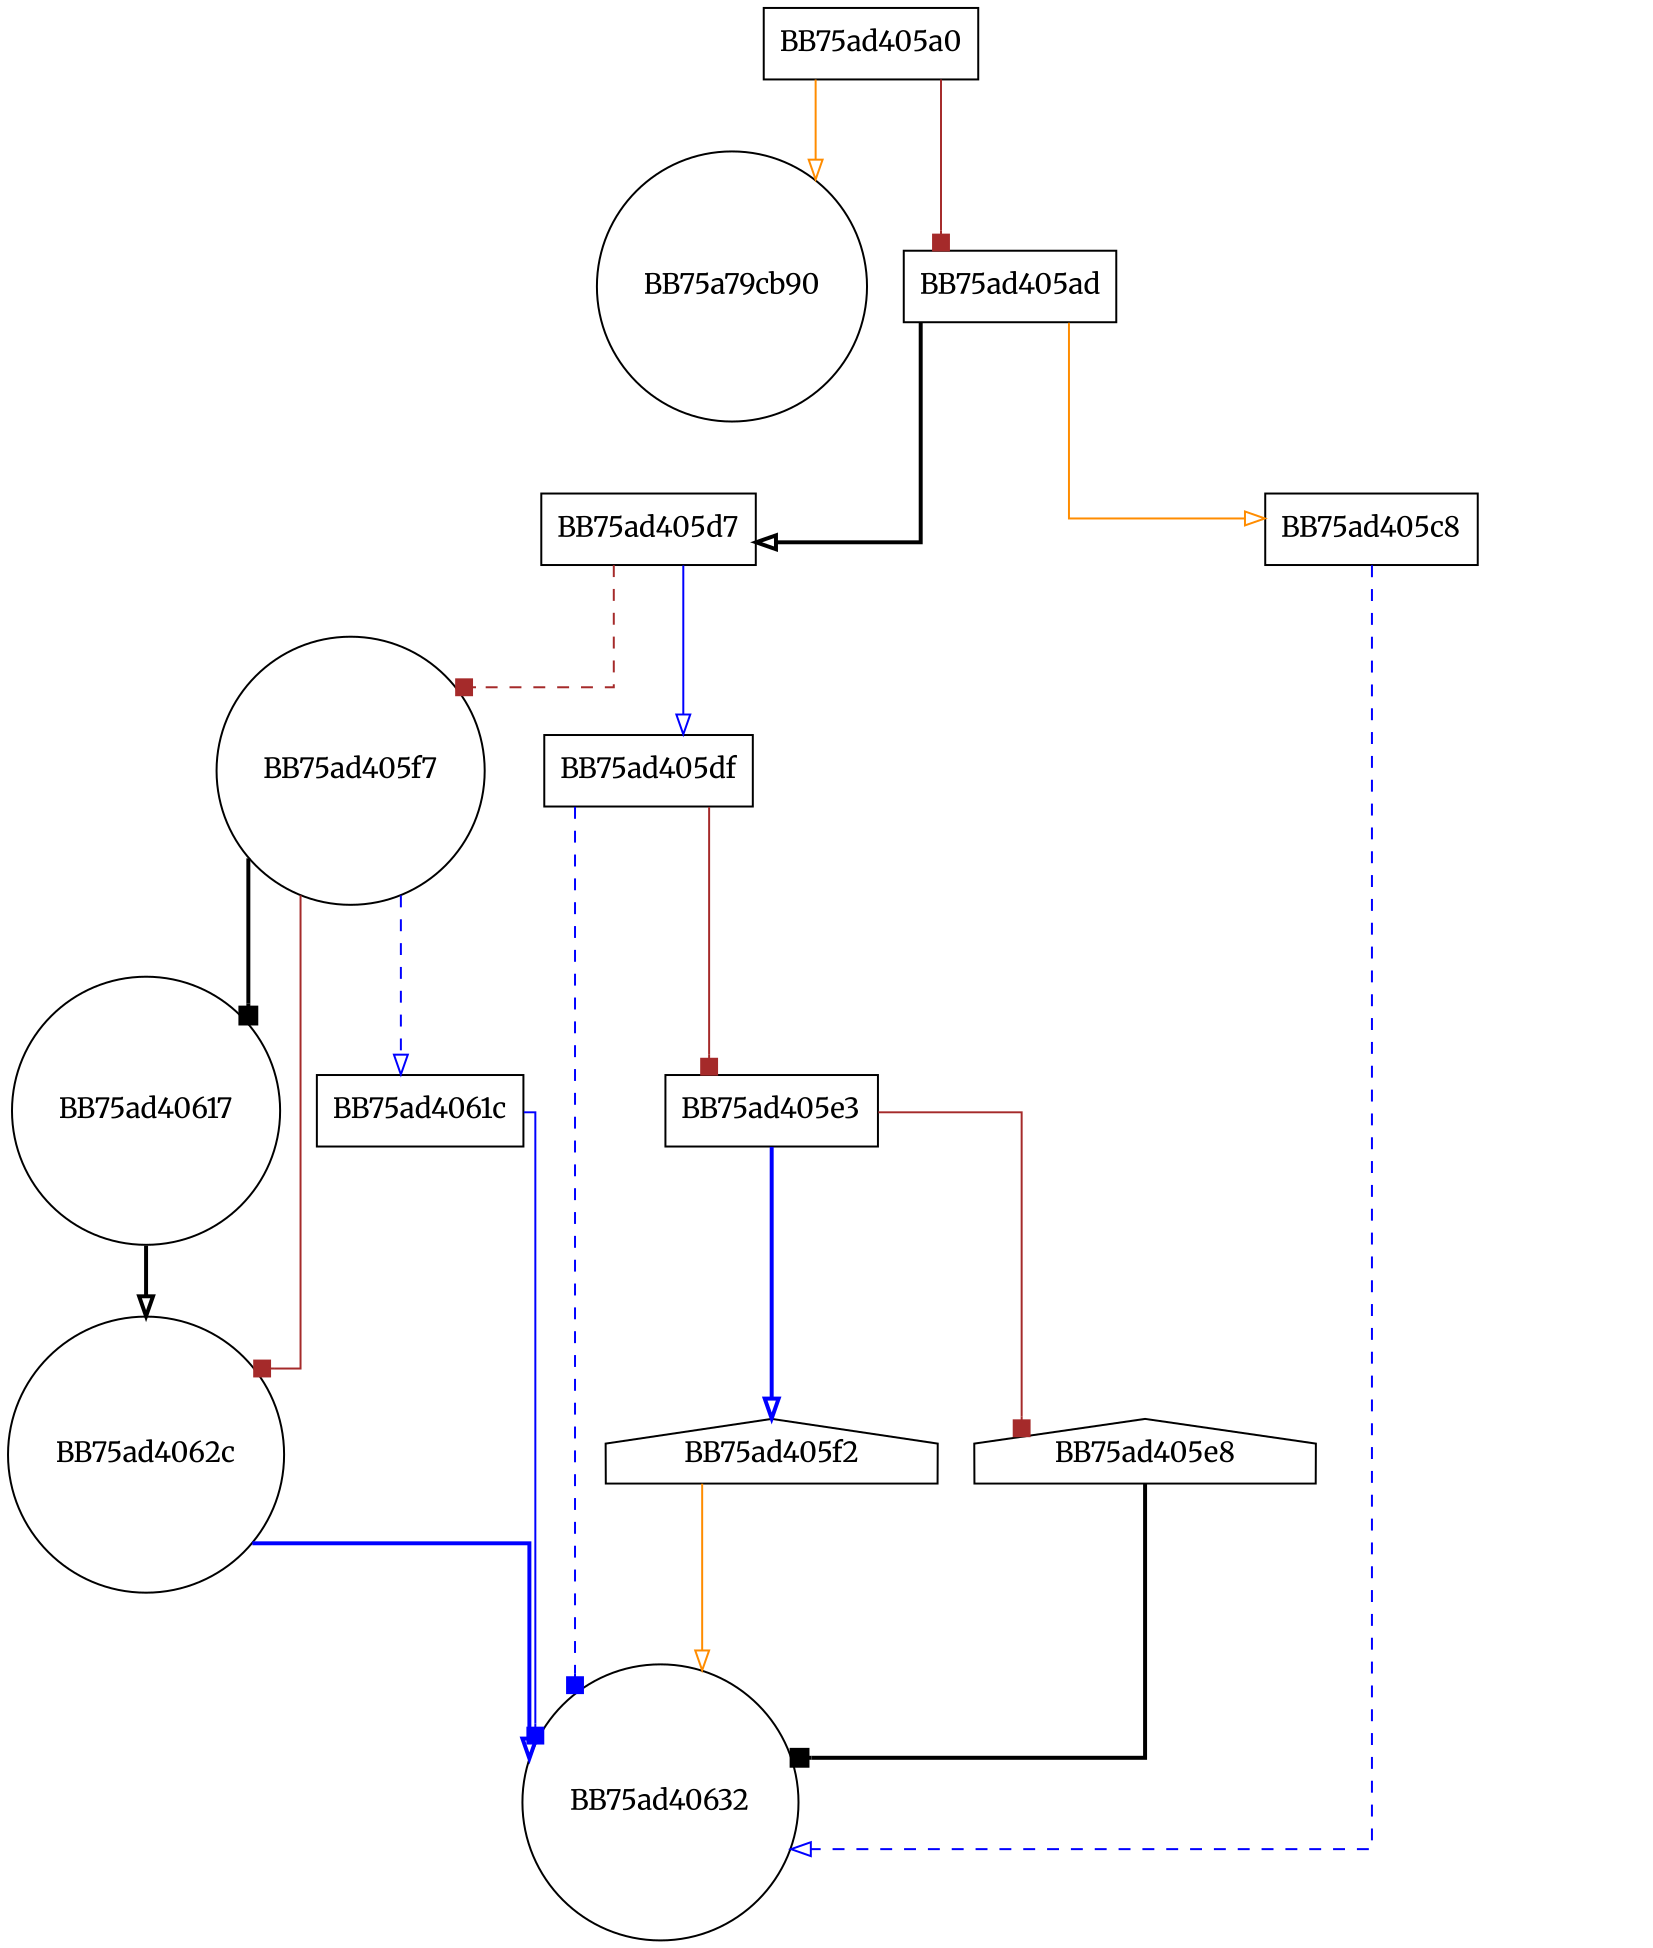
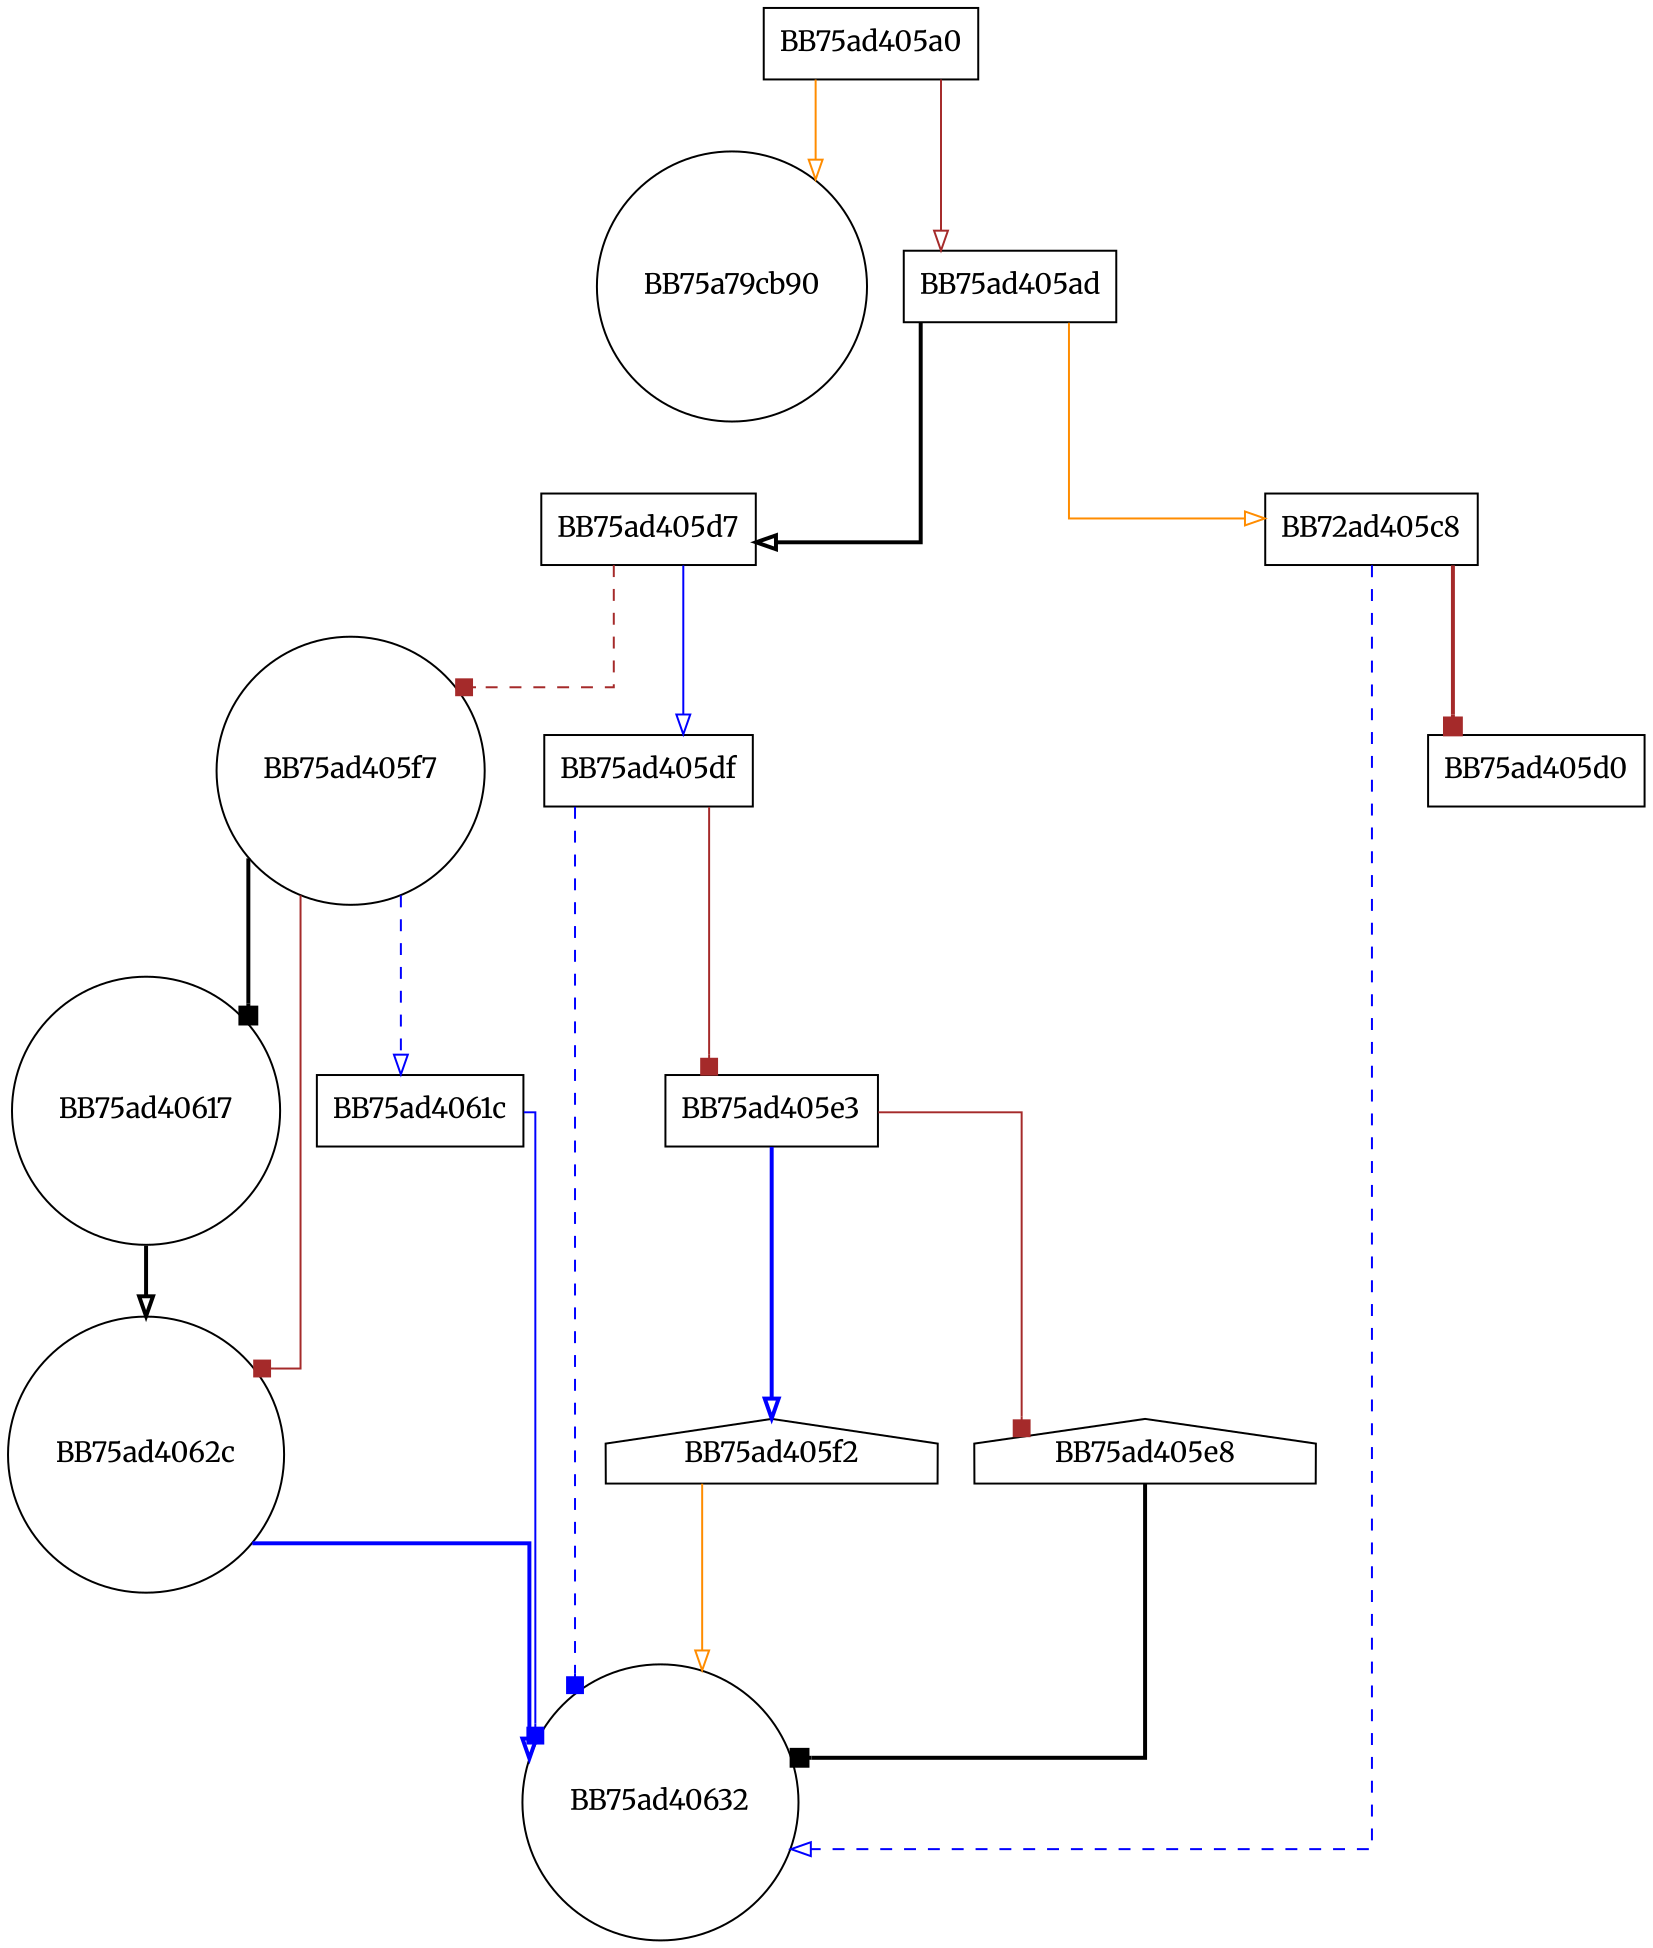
  digraph {
    fontname=Merriweather
    splines=ortho
    node [fontname=Merriweather shape=box]
    edge [arrowhead=onormal color=blue fontname=Merriweather style=solid]
    BB75a79cb90 [shape=circle]
    BB75ad405a0
    BB75ad405ad
    BB75ad405d7
-   BB75ad405c8
+   BB75ad405c8 [label=BB72ad405c8]
    BB75ad405f7 [shape=circle]
    BB75ad405df
    BB75ad40632 [shape=circle]
+   BB75ad405d0
    BB75ad4062c [shape=circle]
    BB75ad40617 [shape=circle]
    BB75ad4061c
    BB75ad405e3
    BB75ad405f2 [shape=house]
    BB75ad405e8 [shape=house]
    BB75ad405a0 -> BB75a79cb90 [color=darkorange]
-   BB75ad405a0 -> BB75ad405ad [arrowhead=box color=brown]
+   BB75ad405a0 -> BB75ad405ad [color=brown]
    BB75ad405ad -> BB75ad405d7 [color=black style=bold]
    BB75ad405ad -> BB75ad405c8 [color=darkorange]
    BB75ad405d7 -> BB75ad405f7 [arrowhead=box color=brown style=dashed]
    BB75ad405d7 -> BB75ad405df
    BB75ad405c8 -> BB75ad40632 [style=dashed]
+   BB75ad405c8 -> BB75ad405d0 [arrowhead=box color=brown style=bold]
    BB75ad405f7 -> BB75ad4062c [arrowhead=box color=brown]
    BB75ad405f7 -> BB75ad40617 [arrowhead=box color=black style=bold]
    BB75ad405f7 -> BB75ad4061c [style=dashed]
    BB75ad405df -> BB75ad40632 [arrowhead=box style=dashed]
    BB75ad405df -> BB75ad405e3 [arrowhead=box color=brown]
    BB75ad4062c -> BB75ad40632 [style=bold]
    BB75ad40617 -> BB75ad4062c [color=black style=bold]
    BB75ad4061c -> BB75ad40632 [arrowhead=box]
    BB75ad405e3 -> BB75ad405f2 [style=bold]
    BB75ad405e3 -> BB75ad405e8 [arrowhead=box color=brown]
    BB75ad405f2 -> BB75ad40632 [color=darkorange]
    BB75ad405e8 -> BB75ad40632 [arrowhead=box color=black style=bold]
  }
